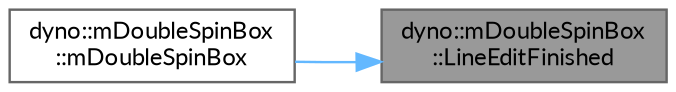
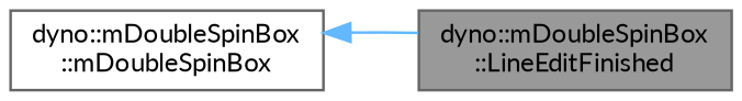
  digraph {
    rankdir=RL
    fontname=Lato
    node [fontname=Lato fontsize=10 shape=box style=filled]
    n1 [color=gray40 fillcolor=grey60 fontcolor=black height=0.2 label="dyno::mDoubleSpinBox\l::LineEditFinished" width=0.4]
    n2 [color=grey40 fillcolor=white height=0.2 label="dyno::mDoubleSpinBox\l::mDoubleSpinBox" width=0.4]
-   n1 -> n2 [color=steelblue1 dir=back fontname=Lato fontsize=10 labelfontname=Helvetica labelfontsize=10 style=solid]
+   n2 -> n1 [color=steelblue1 dir=back fontname=Lato fontsize=10 labelfontname=Helvetica labelfontsize=10 style=solid]
  }
